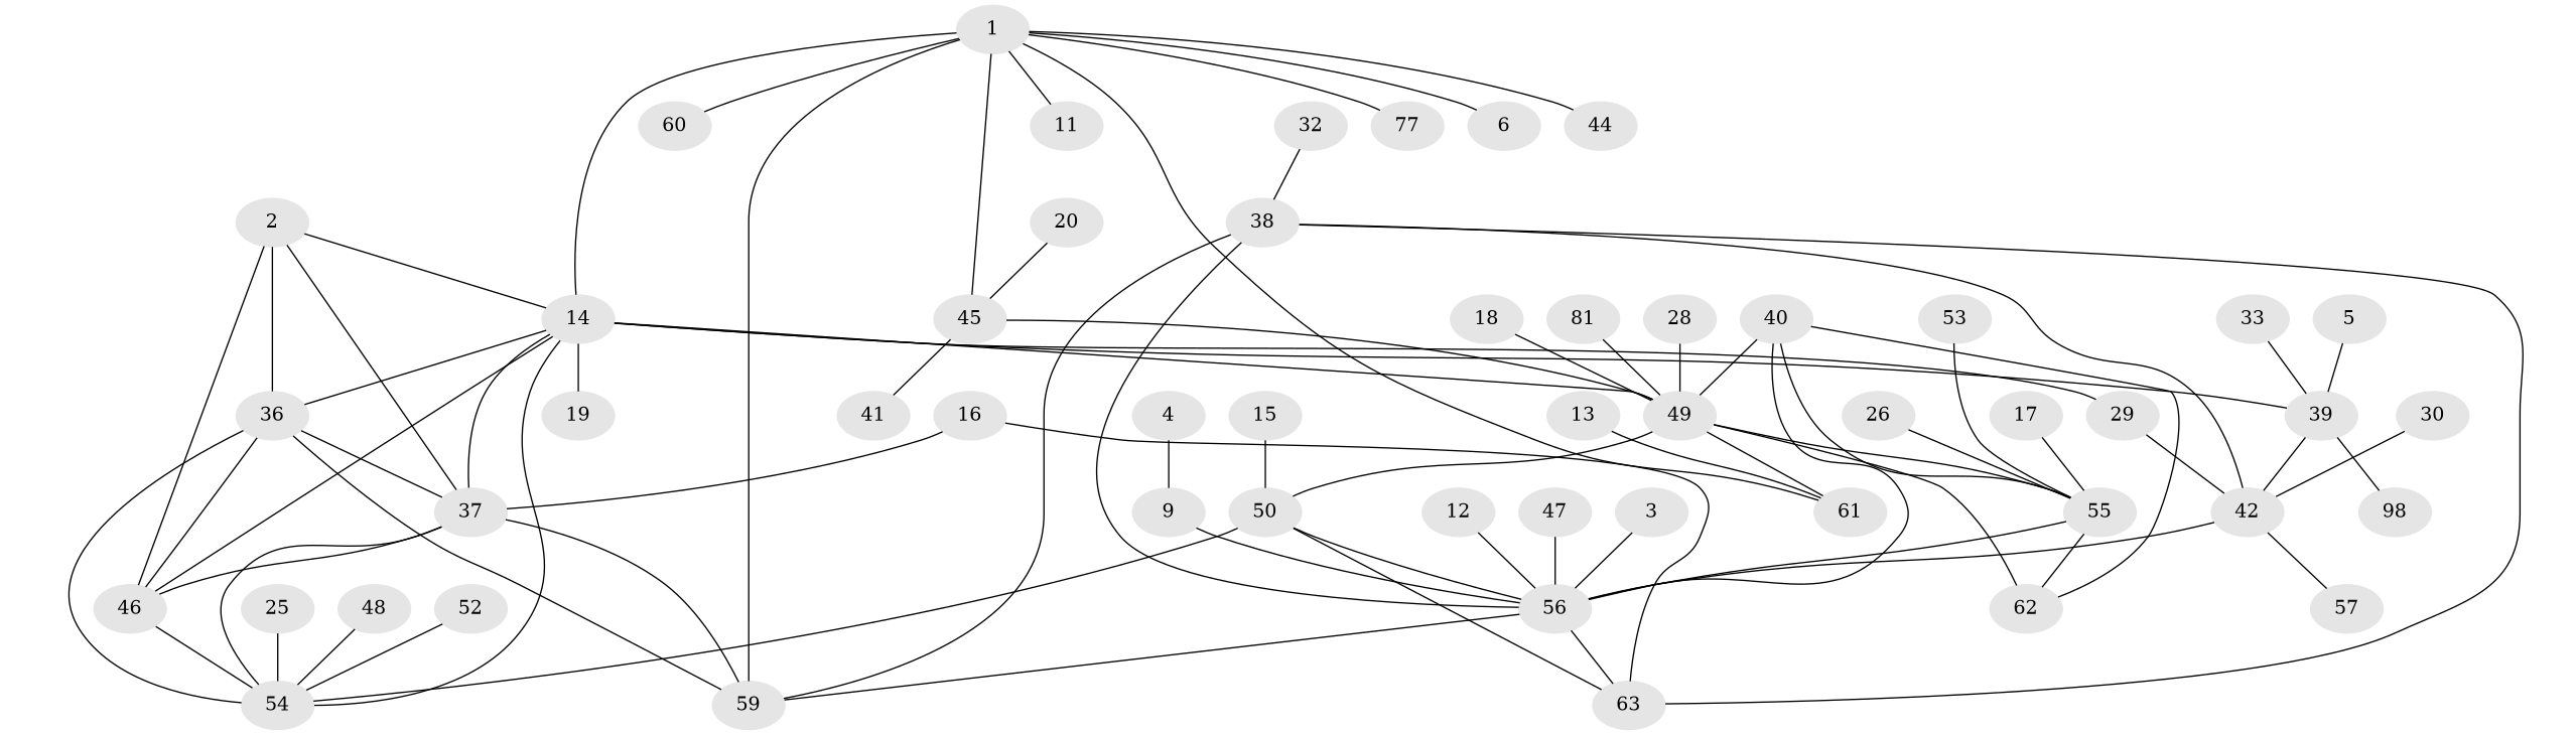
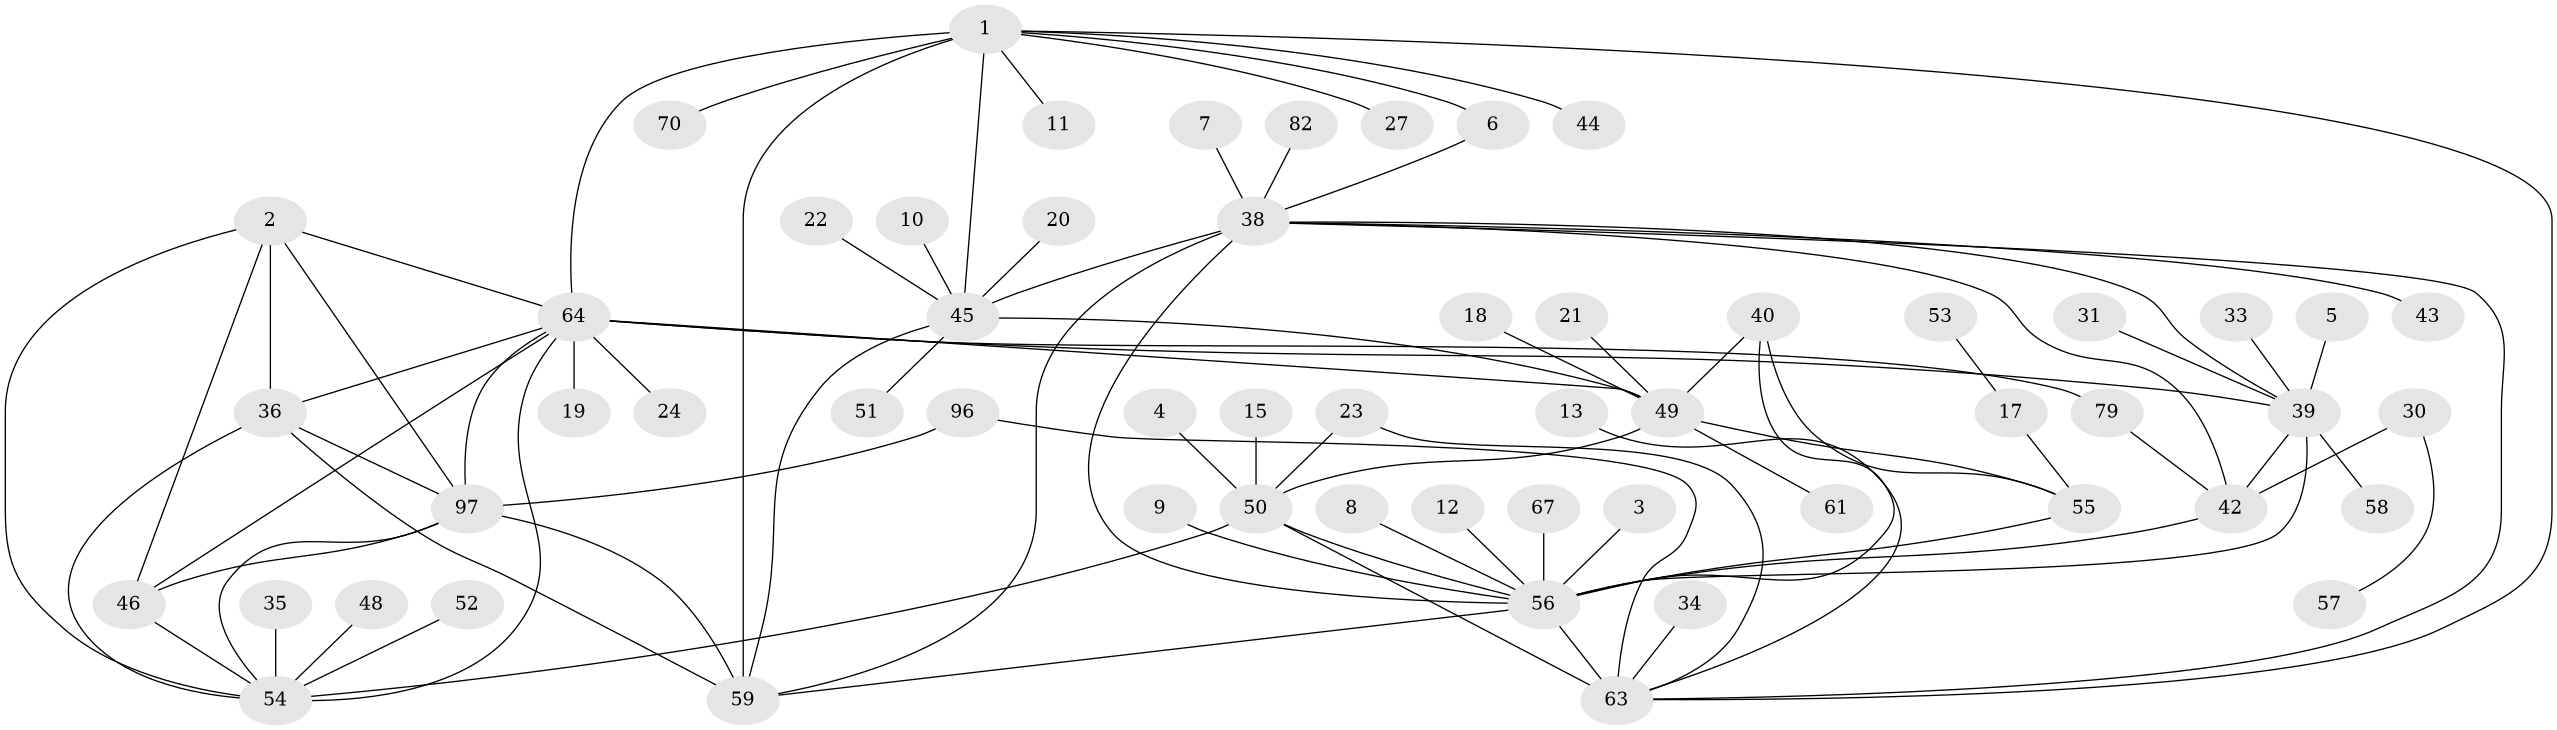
  graph {
    node [color=gray90 style=filled]
    edge [weight=1.0]
    1
    6
    11
-   14
-   27 [label=77]
+   14 [label=64]
+   27
    44
    45
    59
-   60
+   60 [label=70]
    63
    38
    36
-   37
+   37 [label=97]
    46
    54
    39
    19
-   29
+   24
+   29 [label=79]
    49
-   51 [label=41]
+   51
    2
    3
    56
    4
    50
    5
    42
-   58 [label=98]
+   58
+   43
+   7
+   8
    9
+   10
    12
    13
    55
-   62
    61
    15
-   16
+   16 [label=96]
    17
    18
    20
-   21 [label=81]
-   25
-   26
-   28
+   21
+   22
+   23
+   25 [label=35]
    57
    30
-   32
+   31
+   32 [label=82]
    33
+   34
    40
-   47
+   47 [label=67]
    48
    52
    53
    1 -- 6
    1 -- 11
    1 -- 14
    1 -- 27
    1 -- 44
    1 -- 45 [weight=4.0]
    1 -- 59 [weight=4.0]
    1 -- 60
-   1 -- 61
+   1 -- 63
+   6 -- 38
    14 -- 36
    14 -- 37
    14 -- 46
    14 -- 54
    14 -- 39
    14 -- 19
+   14 -- 24
    14 -- 29
    14 -- 49
+   45 -- 59
    45 -- 49
    45 -- 51
+   38 -- 45
    38 -- 59
    38 -- 63
+   38 -- 39
    38 -- 56 [weight=3.0]
    38 -- 42
+   38 -- 43
    36 -- 59
    36 -- 37
-   36 -- 46
    36 -- 54
    37 -- 59
    37 -- 46
    37 -- 54
    46 -- 54
+   39 -- 56 [weight=3.0]
    39 -- 42
    39 -- 58
    29 -- 42
    49 -- 50
    49 -- 55 [weight=3.0]
-   49 -- 62 [weight=3.0]
    49 -- 61
    2 -- 14
    2 -- 36
    2 -- 37
    2 -- 46
+   2 -- 54
    3 -- 56
    56 -- 59
    56 -- 63
-   4 -- 9
+   4 -- 50
    50 -- 63 [weight=4.0]
    50 -- 54
    50 -- 56
    5 -- 39
    42 -- 56 [weight=3.0]
-   42 -- 57
+   30 -- 57
+   7 -- 38
+   8 -- 56
    9 -- 56
+   10 -- 45
    12 -- 56
-   13 -- 61
+   13 -- 63
    55 -- 56
-   55 -- 62
    15 -- 50
    16 -- 63
    16 -- 37
    17 -- 55
    18 -- 49
    20 -- 45
    21 -- 49
+   22 -- 45
+   23 -- 63
+   23 -- 50 [weight=4.0]
    25 -- 54
-   26 -- 55
-   28 -- 49
    30 -- 42
+   31 -- 39
    32 -- 38
    33 -- 39
+   34 -- 63
    40 -- 49 [weight=3.0]
    40 -- 56
    40 -- 55
-   40 -- 62
    47 -- 56
    48 -- 54
    52 -- 54
-   53 -- 55
+   53 -- 17
  }
